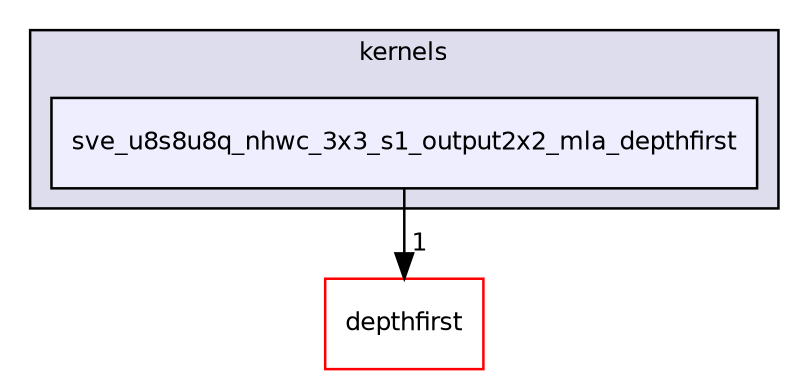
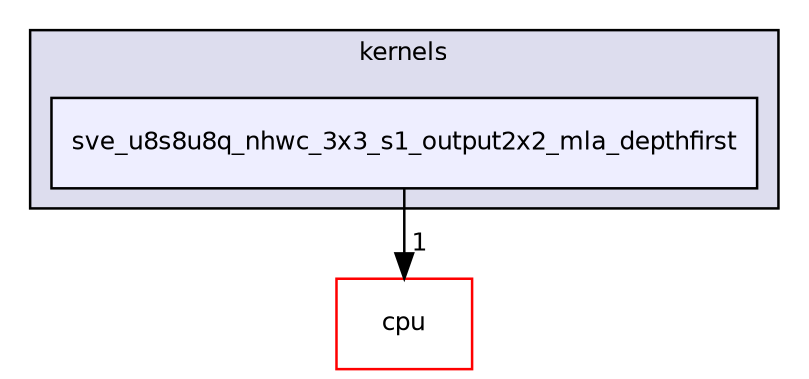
  digraph {
    compound=true
    node [fontname=Helvetica fontsize=10 shape=box style=filled]
    n1 [fillcolor="#eeeeff" label=sve_u8s8u8q_nhwc_3x3_s1_output2x2_mla_depthfirst pencolor=black]
-   n2 [color=red fillcolor=white label=depthfirst]
+   n2 [color=red fillcolor=white label=cpu]
    subgraph cluster_1 {
      bgcolor="#ddddee"
      fontname=Helvetica
      fontsize=10
      label=kernels
      pencolor=black
      n1
    }
    n1 -> n2 [headlabel=1 labeldistance=1.5 labelfontname=Helvetica labelfontsize=10]
  }
